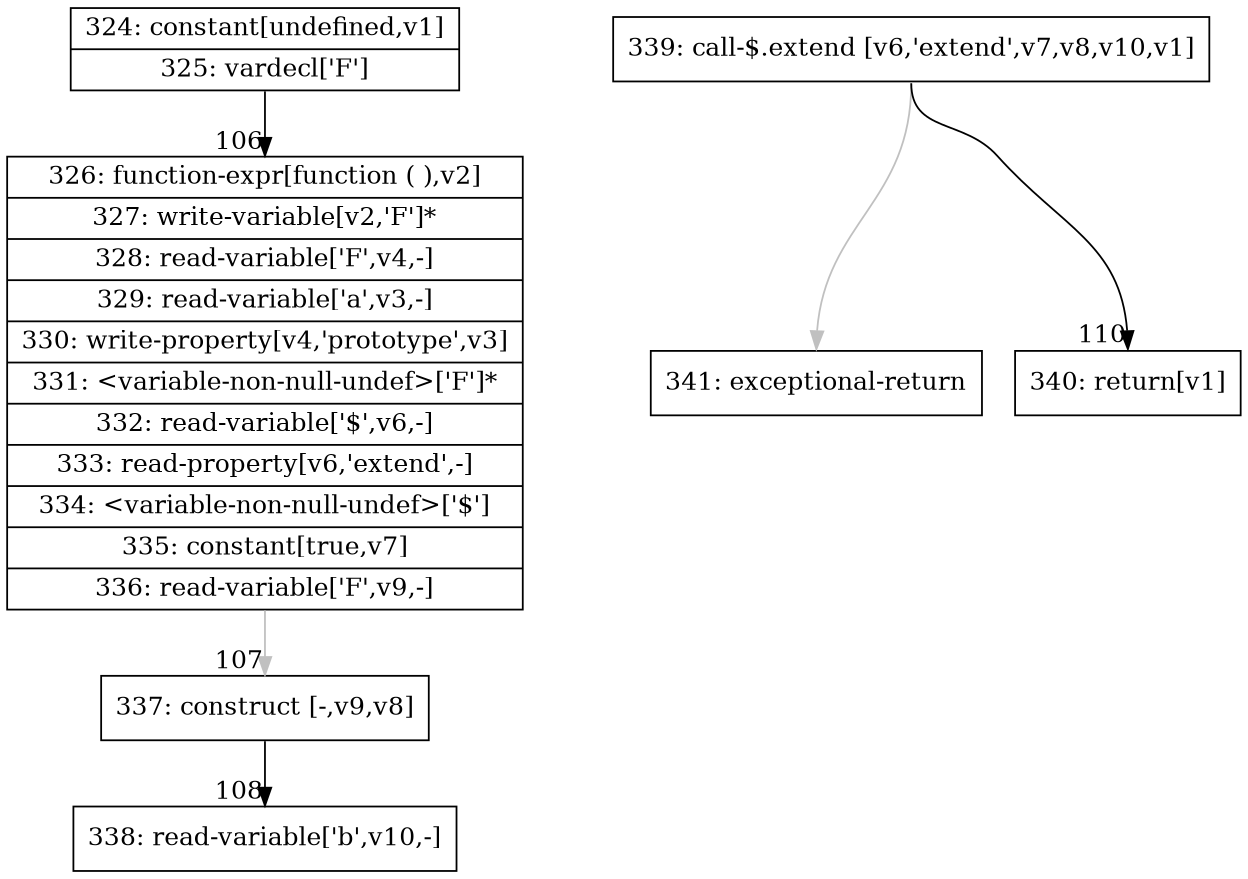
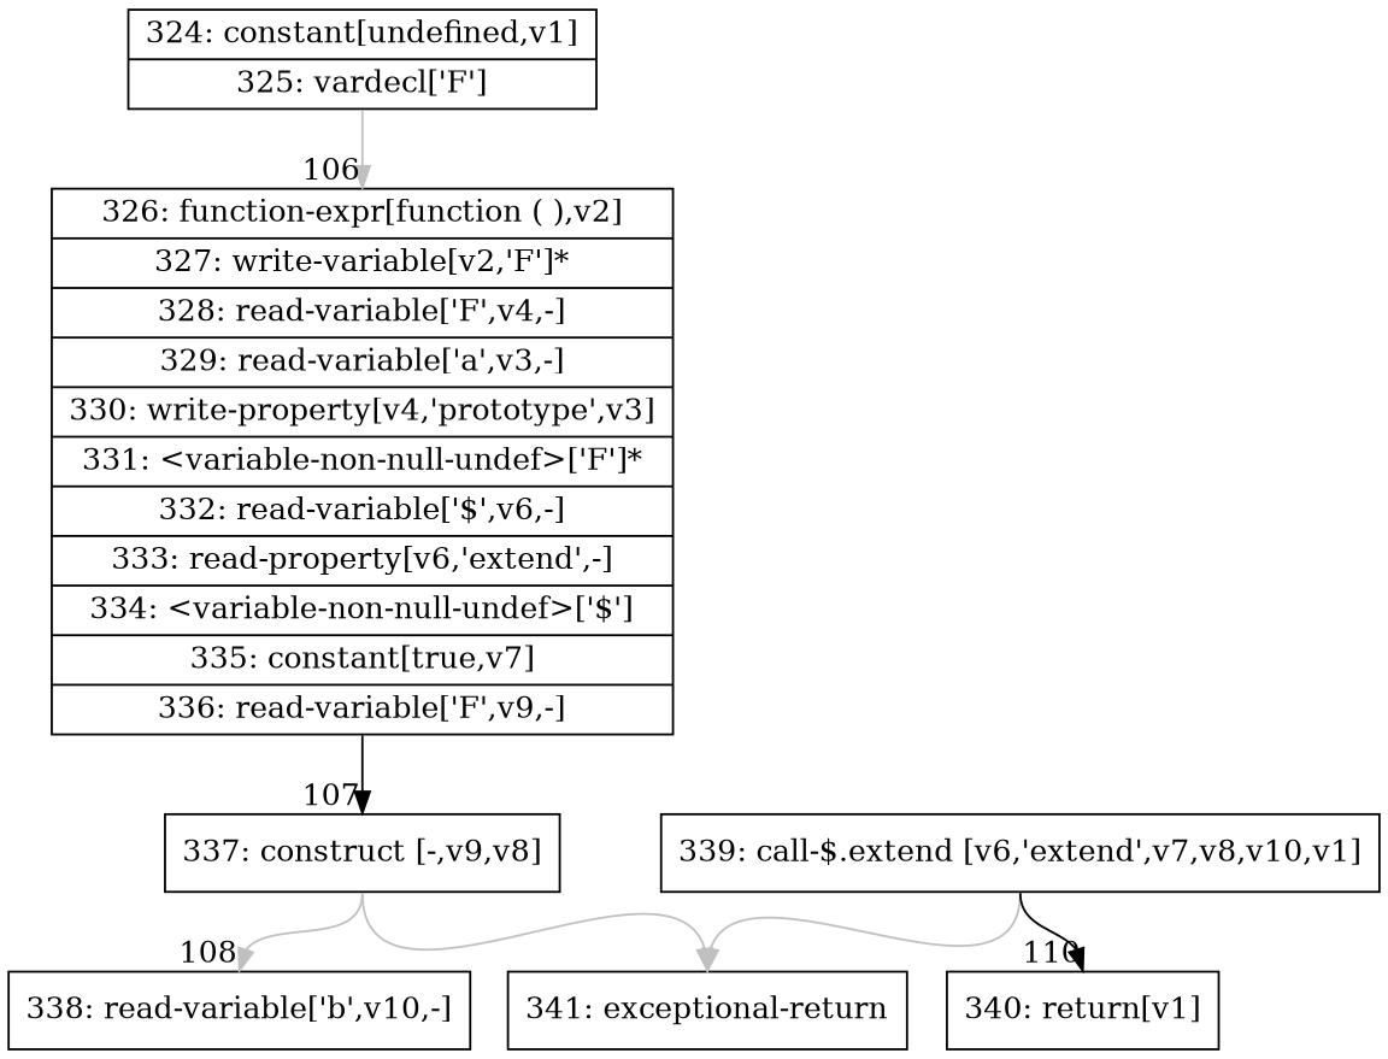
  digraph {
    rankdir=TD
    node [shape=record]
    edge [headport=n tailport=s]
    n1 [label="{324: constant[undefined,v1]|325: vardecl['F']}"]
    n2 [label="{326: function-expr[function ( ),v2]|327: write-variable[v2,'F']*|328: read-variable['F',v4,-]|329: read-variable['a',v3,-]|330: write-property[v4,'prototype',v3]|331: \<variable-non-null-undef\>['F']*|332: read-variable['$',v6,-]|333: read-property[v6,'extend',-]|334: \<variable-non-null-undef\>['$']|335: constant[true,v7]|336: read-variable['F',v9,-]}"]
    n3 [label="{337: construct [-,v9,v8]}"]
    n4 [label="{341: exceptional-return}"]
    n5 [label="{338: read-variable['b',v10,-]}"]
    n6 [label="{339: call-$.extend [v6,'extend',v7,v8,v10,v1]}"]
    n7 [label="{340: return[v1]}"]
-   n1 -> n2 [headlabel="      106"]
-   n2 -> n3 [headlabel="      107" color=gray]
-   n3 -> n5 [headlabel="      108"]
+   n1 -> n2 [headlabel="      106" color=gray]
+   n2 -> n3 [headlabel="      107"]
+   n3 -> n4 [color=gray]
+   n3 -> n5 [headlabel="      108" color=gray]
    n6 -> n4 [color=gray]
    n6 -> n7 [headlabel="      110"]
  }
